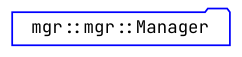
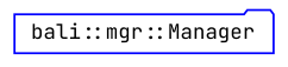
  digraph {
    rankdir=TB
    fontname="JetBrains Mono"
-   n1 [color=blue fillcolor=white fontname="JetBrains Mono" fontsize=10 height=0.2 label="mgr::mgr::Manager" shape=folder style=filled width=0.4]
+   n1 [color=blue fillcolor=white fontname="JetBrains Mono" fontsize=10 height=0.2 label="bali::mgr::Manager" shape=folder style=filled width=0.4]
  }
